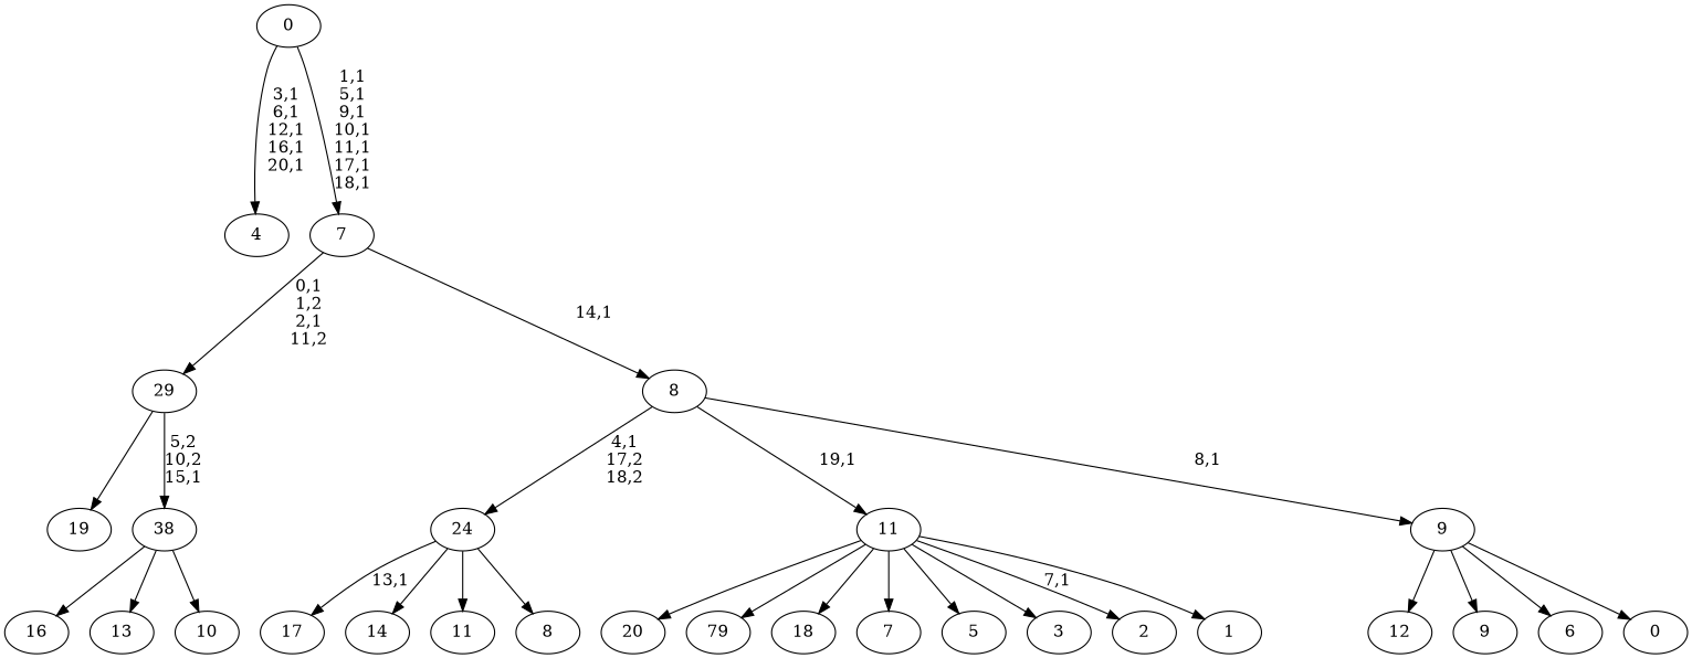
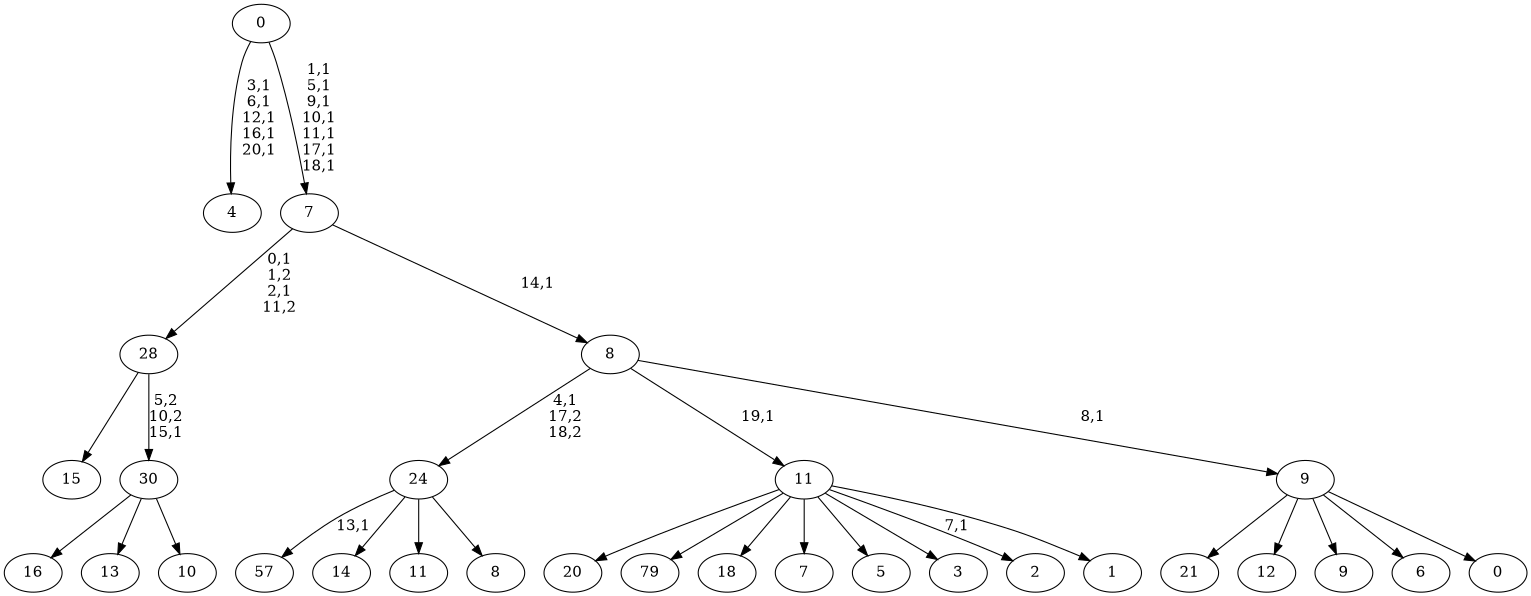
  digraph {
+   n1 [label=21]
    n2 [label=20]
    n3 [label=79]
    n4 [label=18]
-   n5 [label=17]
+   n5 [label=57]
    n6 [label=16]
-   n7 [label=19]
+   n7 [label=15]
    n8 [label=14]
    n9 [label=13]
    n10 [label=12]
    n11 [label=11]
    n12 [label=10]
-   30 [label=38]
-   29
+   30
+   29 [label=28]
    n15 [label=9]
    n16 [label=8]
    n17 [label=24]
    n18 [label=7]
    n19 [label=6]
    n20 [label=5]
    n21 [label=4]
    n22 [label=3]
    n23 [label=2]
    n24 [label=1]
    11
    n26 [label=0]
    9
    8
    7
    0
    30 -> n6
    30 -> n9
    30 -> n12
    29 -> n7
    29 -> 30 [label="5,2\n10,2\n15,1"]
    n17 -> n5 [label="13,1"]
    n17 -> n8
    n17 -> n11
    n17 -> n16
    11 -> n2
    11 -> n3
    11 -> n4
    11 -> n18
    11 -> n20
    11 -> n22
    11 -> n23 [label="7,1"]
    11 -> n24
+   9 -> n1
    9 -> n10
    9 -> n15
    9 -> n19
    9 -> n26
    8 -> n17 [label="4,1\n17,2\n18,2"]
    8 -> 11 [label="19,1"]
    8 -> 9 [label="8,1"]
    7 -> 29 [label="0,1\n1,2\n2,1\n11,2"]
    7 -> 8 [label="14,1"]
    0 -> n21 [label="3,1\n6,1\n12,1\n16,1\n20,1"]
    0 -> 7 [label="1,1\n5,1\n9,1\n10,1\n11,1\n17,1\n18,1"]
  }
